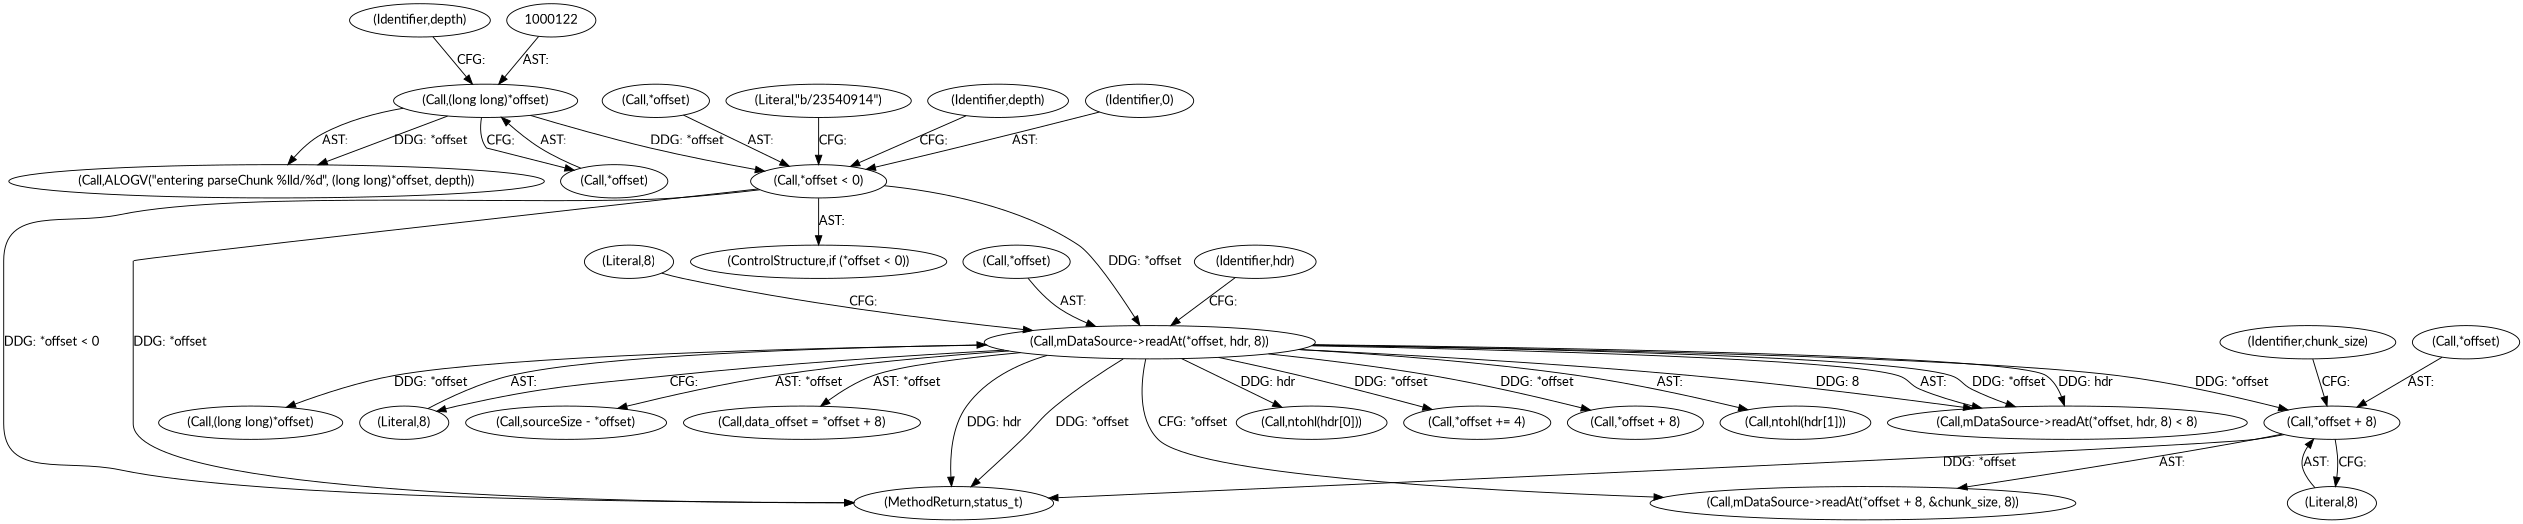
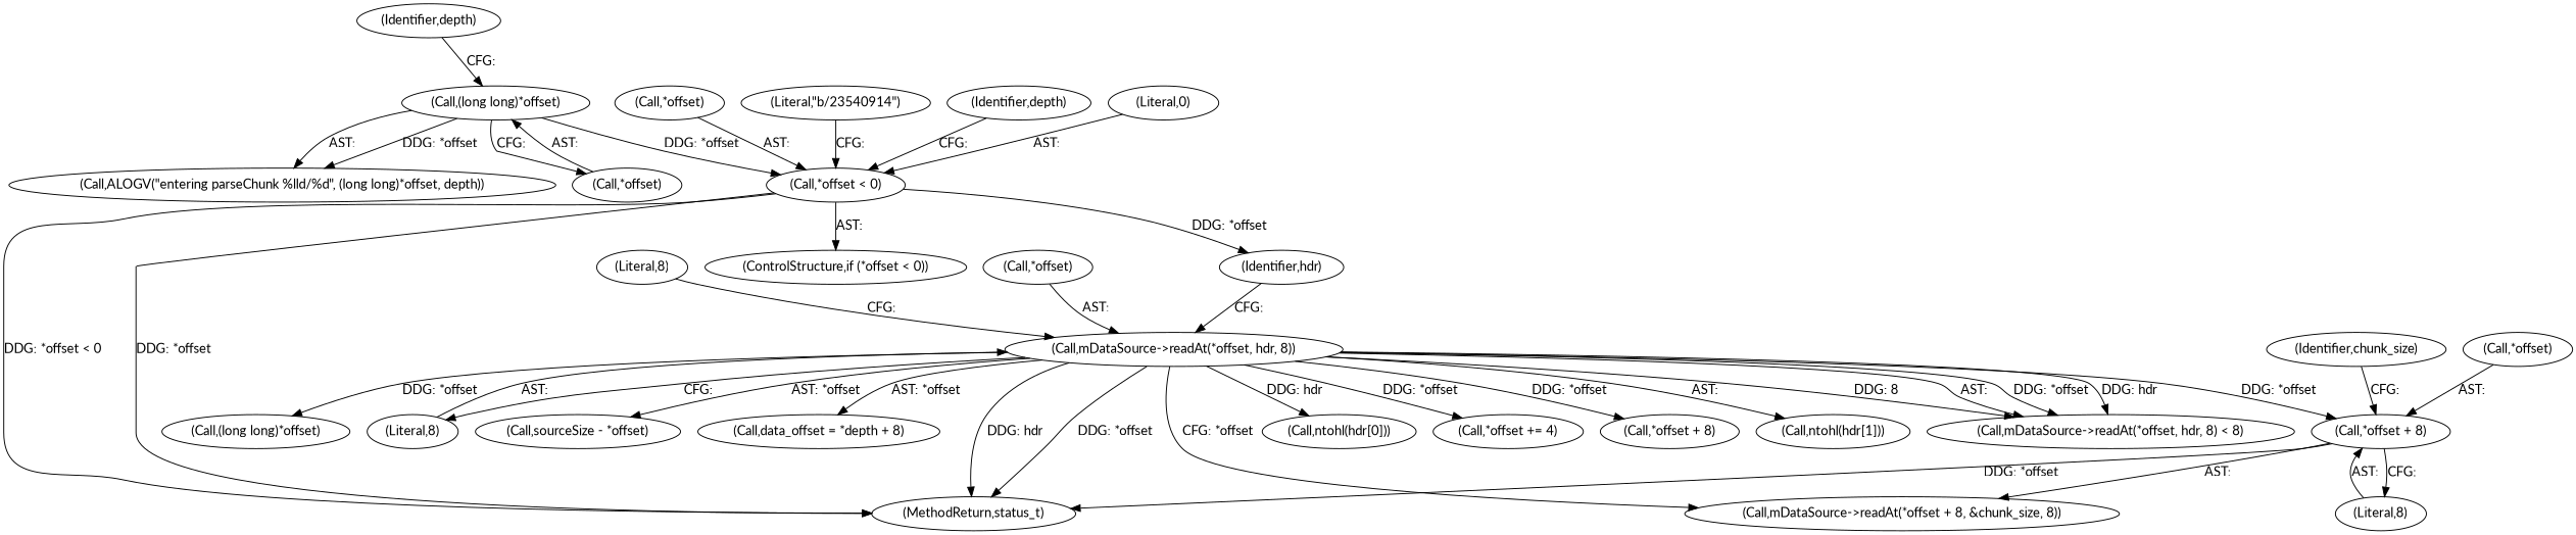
  digraph {
    fontname=Lato
    node [fontname=Lato]
    edge [fontname=Lato]
    n1 [label="(Call,*offset + 8)"]
    n2 [label="(MethodReturn,status_t)"]
    n3 [label="(Call,mDataSource->readAt(*offset + 8, &chunk_size, 8))"]
    n4 [label="(Literal,8)"]
    n5 [label="(Call,mDataSource->readAt(*offset, hdr, 8))"]
    n6 [label="(Call,ntohl(hdr[0]))"]
    n7 [label="(Call,*offset += 4)"]
    n8 [label="(Call,*offset + 8)"]
    n9 [label="(Call,ntohl(hdr[1]))"]
    n10 [label="(Call,mDataSource->readAt(*offset, hdr, 8) < 8)"]
    n11 [label="(Call,(long long)*offset)"]
    n12 [label="(Literal,8)"]
    n13 [label="(Call,sourceSize - *offset)"]
-   n14 [label="(Call,data_offset = *offset + 8)"]
+   n14 [label="(Call,data_offset = *depth + 8)"]
    n15 [label="(Call,*offset < 0)"]
    n16 [label="(ControlStructure,if (*offset < 0))"]
-   n17 [label="(Identifier,0)"]
+   n17 [label="(Literal,0)"]
    n18 [label="(Call,(long long)*offset)"]
    n19 [label="(Call,ALOGV(\"entering parseChunk %lld/%d\", (long long)*offset, depth))"]
    n20 [label="(Call,*offset)"]
    n21 [label="(Identifier,hdr)"]
    n22 [label="(Call,*offset)"]
    n23 [label="(Identifier,chunk_size)"]
    n24 [label="(Literal,\"b/23540914\")"]
    n25 [label="(Literal,8)"]
    n26 [label="(Identifier,depth)"]
    n27 [label="(Identifier,depth)"]
    n28 [label="(Call,*offset)"]
    n29 [label="(Call,*offset)"]
-   1000122
    n1 -> n2 [label="DDG: *offset"]
    n1 -> n3 [label="AST: "]
    n1 -> n4 [label="CFG: "]
    n4 -> n1 [label="AST: "]
    n5 -> n1 [label="DDG: *offset"]
    n5 -> n2 [label="DDG: hdr"]
    n5 -> n2 [label="DDG: *offset"]
    n5 -> n3 [label="CFG: *offset"]
    n5 -> n6 [label="DDG: hdr"]
    n5 -> n7 [label="DDG: *offset"]
    n5 -> n8 [label="DDG: *offset"]
    n5 -> n9 [label="AST: "]
    n5 -> n10 [label="AST: "]
    n5 -> n10 [label="DDG: *offset"]
    n5 -> n10 [label="DDG: hdr"]
    n5 -> n10 [label="DDG: 8"]
    n5 -> n11 [label="DDG: *offset"]
    n5 -> n12 [label="CFG: "]
    n5 -> n13 [label="AST: *offset"]
    n5 -> n14 [label="AST: *offset"]
    n12 -> n5 [label="AST: "]
    n15 -> n2 [label="DDG: *offset < 0"]
    n15 -> n2 [label="DDG: *offset"]
-   n15 -> n5 [label="DDG: *offset"]
+   n15 -> n21 [label="DDG: *offset"]
    n15 -> n16 [label="AST: "]
    n17 -> n15 [label="AST: "]
    n18 -> n15 [label="DDG: *offset"]
    n18 -> n19 [label="AST: "]
    n18 -> n19 [label="DDG: *offset"]
    n18 -> n20 [label="CFG: "]
    n20 -> n18 [label="AST: "]
    n21 -> n5 [label="CFG: "]
    n22 -> n15 [label="AST: "]
    n23 -> n1 [label="CFG: "]
    n24 -> n15 [label="CFG: "]
    n25 -> n5 [label="CFG: "]
    n26 -> n18 [label="CFG: "]
    n27 -> n15 [label="CFG: "]
    n28 -> n5 [label="AST: "]
    n29 -> n1 [label="AST: "]
-   1000122 -> n18 [label="AST: "]
  }
